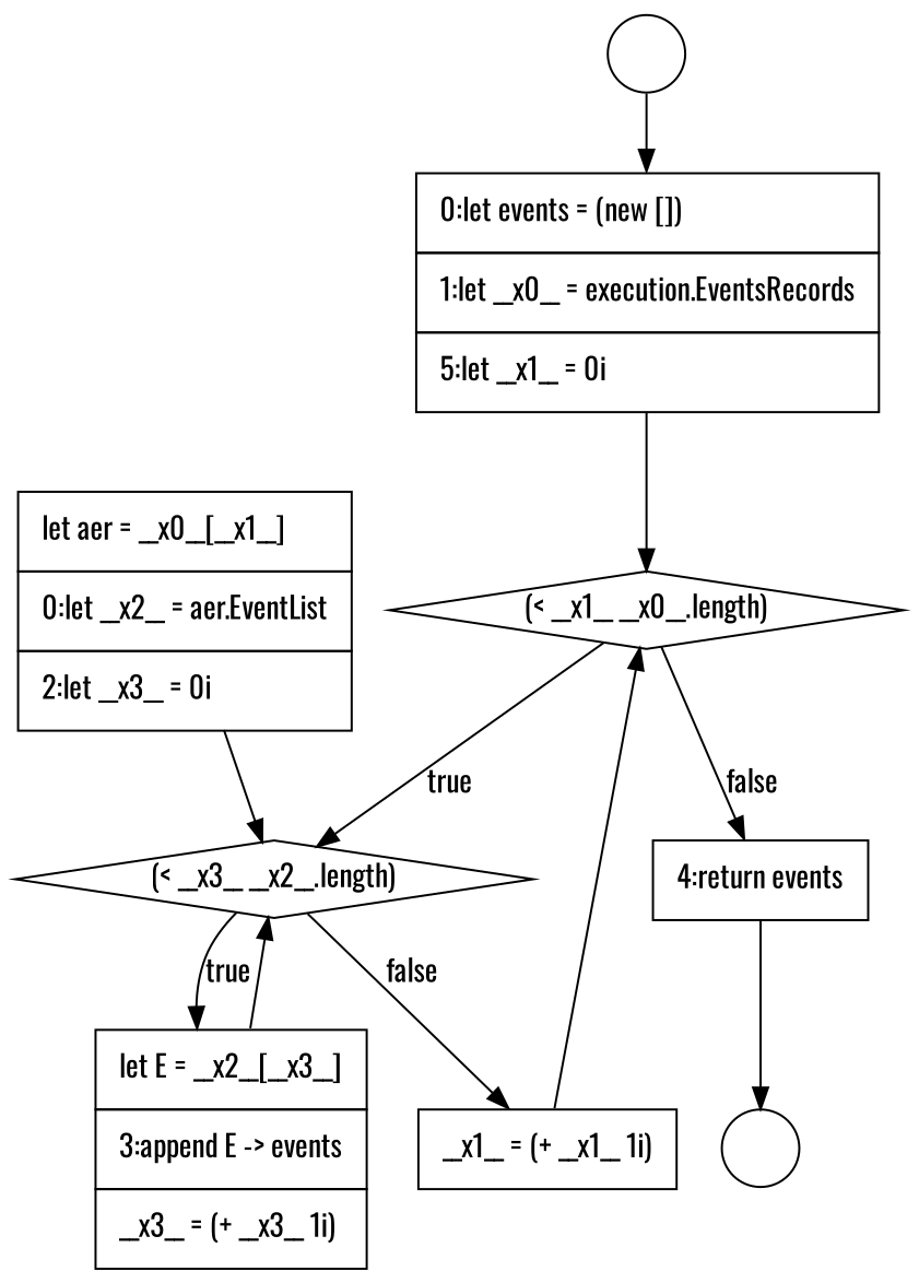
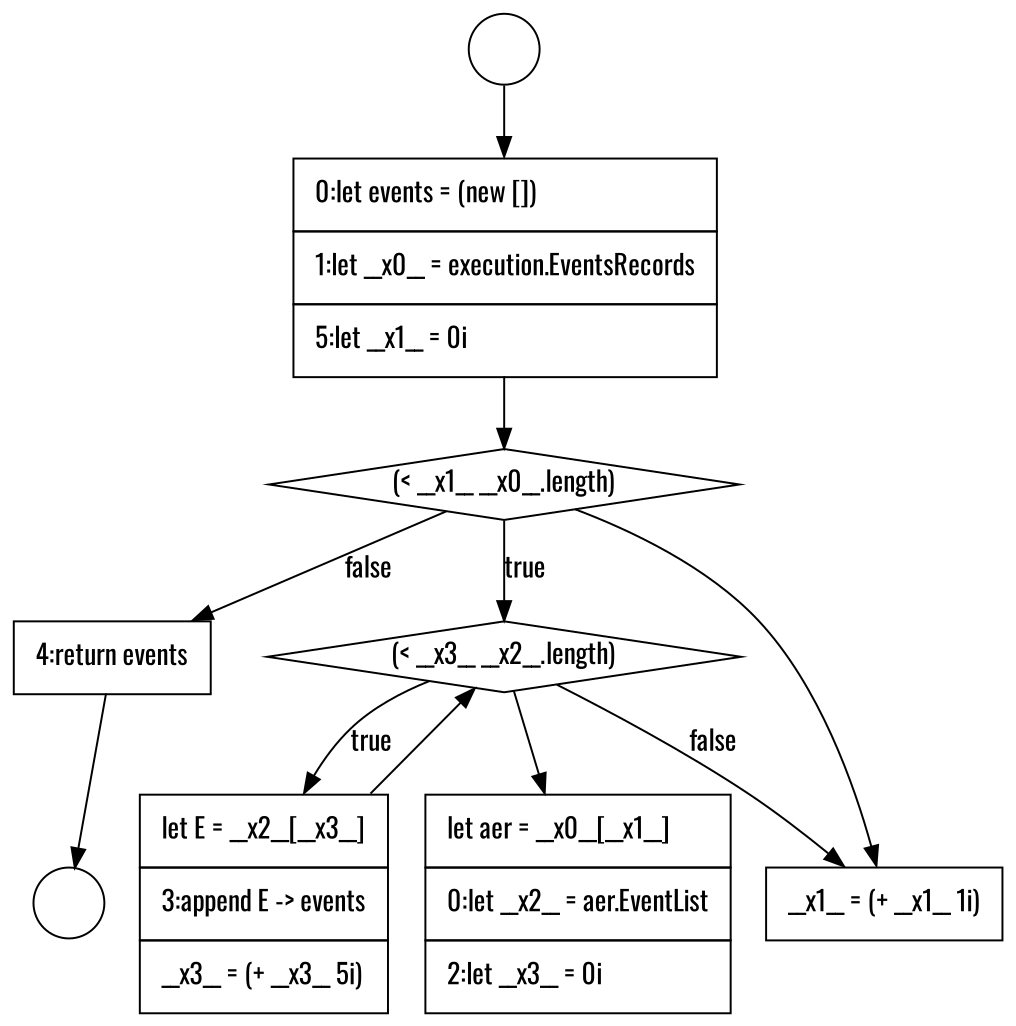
  digraph {
    fontname=Oswald
    node [color=black fillcolor=white fontname=Oswald shape=none style=filled margin=0]
    edge [color=black fontname=Oswald]
    n1 [label=<<font color="black">(&lt; __x1__ __x0__.length)</font>> shape=diamond margin=""]
    n2 [label=<<font color="black">     <table border="0" cellborder="1" cellspacing="0" cellpadding="10">       <tr><td align="left">4:return events</td></tr>     </table>   </font>>]
    n3 [label=<<font color="black">(&lt; __x3__ __x2__.length)</font>> shape=diamond margin=""]
    n4 [label=<<font color="black">     <table border="0" cellborder="1" cellspacing="0" cellpadding="10">       <tr><td align="left">let aer = __x0__[__x1__]</td></tr>       <tr><td align="left">0:let __x2__ = aer.EventList</td></tr>       <tr><td align="left">2:let __x3__ = 0i</td></tr>     </table>   </font>>]
    n5 [label=" " shape=circle margin=""]
    n6 [label=<<font color="black">     <table border="0" cellborder="1" cellspacing="0" cellpadding="10">       <tr><td align="left">__x1__ = (+ __x1__ 1i)</td></tr>     </table>   </font>>]
-   n7 [label=<<font color="black">     <table border="0" cellborder="1" cellspacing="0" cellpadding="10">       <tr><td align="left">let E = __x2__[__x3__]</td></tr>       <tr><td align="left">3:append E -&gt; events</td></tr>       <tr><td align="left">__x3__ = (+ __x3__ 1i)</td></tr>     </table>   </font>>]
+   n7 [label=<<font color="black">     <table border="0" cellborder="1" cellspacing="0" cellpadding="10">       <tr><td align="left">let E = __x2__[__x3__]</td></tr>       <tr><td align="left">3:append E -&gt; events</td></tr>       <tr><td align="left">__x3__ = (+ __x3__ 5i)</td></tr>     </table>   </font>>]
    n8 [label=" " shape=circle margin=""]
    n9 [label=<<font color="black">     <table border="0" cellborder="1" cellspacing="0" cellpadding="10">       <tr><td align="left">0:let events = (new [])</td></tr>       <tr><td align="left">1:let __x0__ = execution.EventsRecords</td></tr>       <tr><td align="left">5:let __x1__ = 0i</td></tr>     </table>   </font>>]
    n1 -> n2 [label=<<font color="black">false</font>>]
    n1 -> n3 [label=<<font color="black">true</font>>]
    n2 -> n5
    n3 -> n6 [label=<<font color="black">false</font>>]
    n3 -> n7 [label=<<font color="black">true</font>>]
-   n4 -> n3
-   n6 -> n1
+   n3 -> n4
+   n1 -> n6
    n7 -> n3
    n8 -> n9
    n9 -> n1
  }
